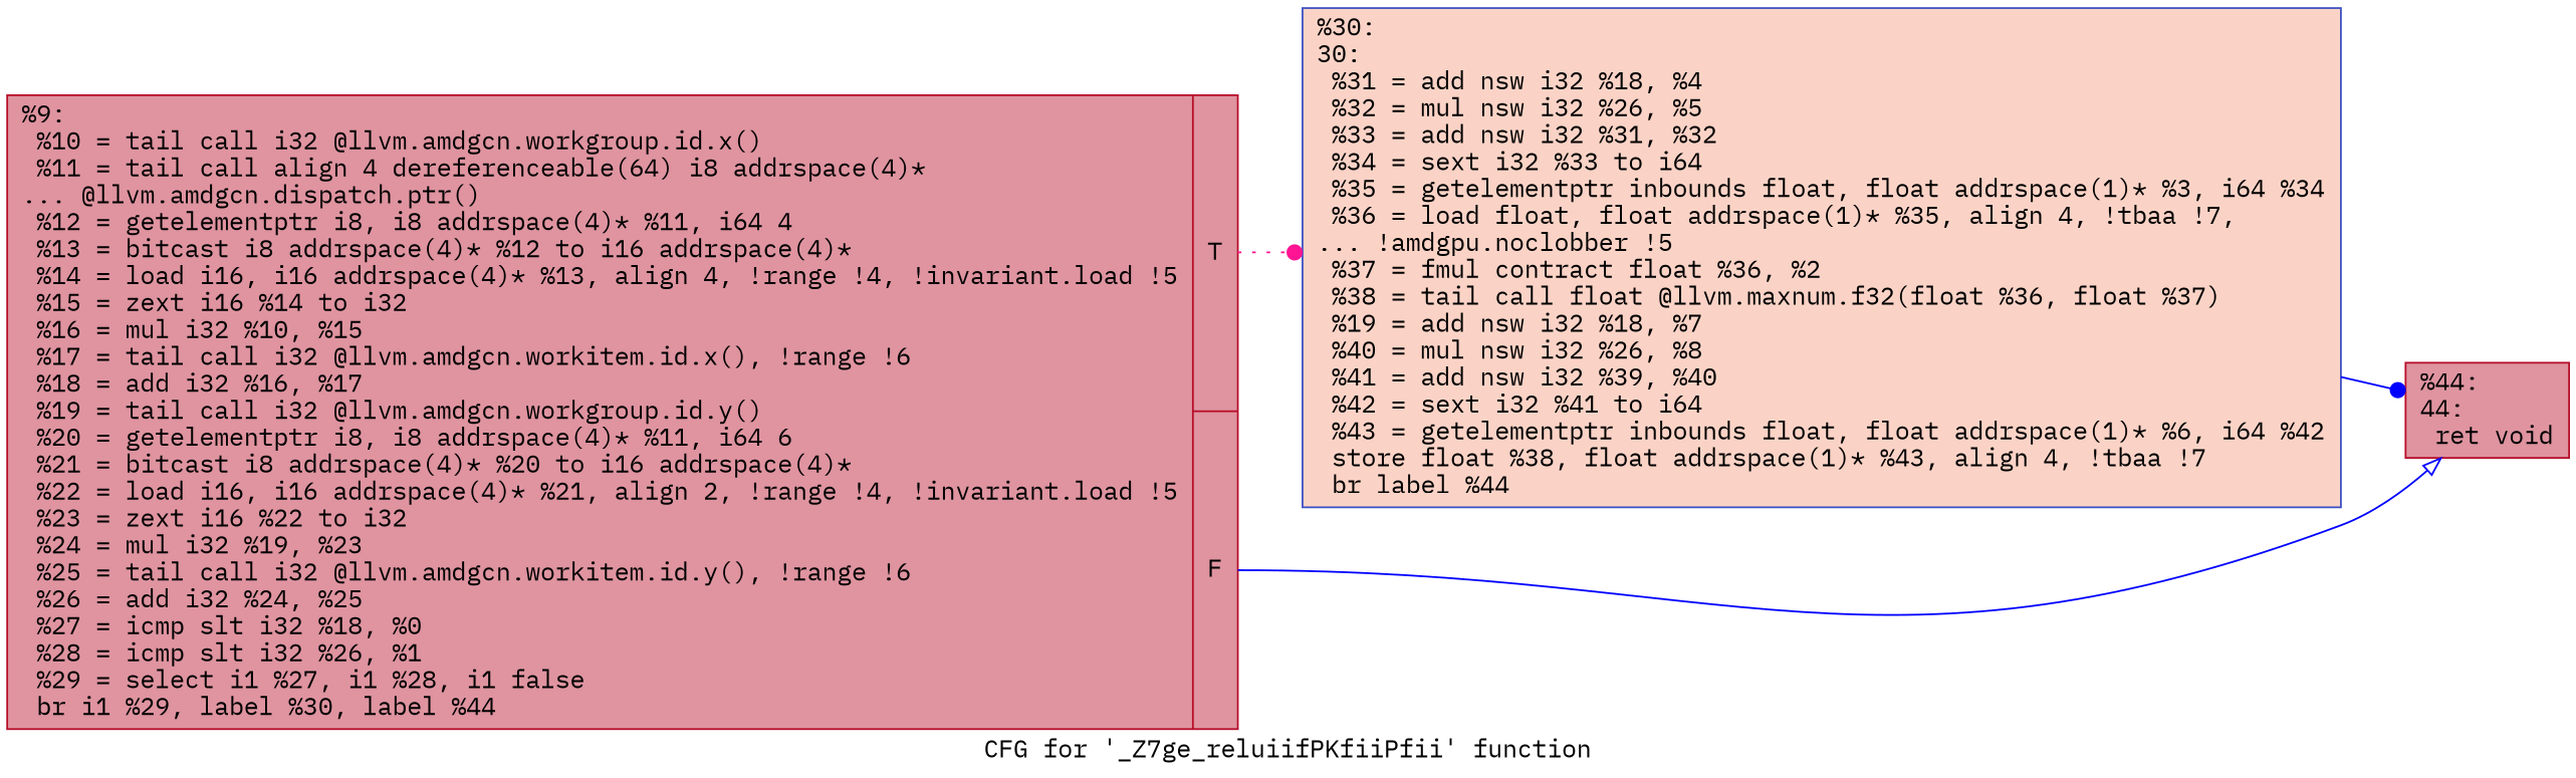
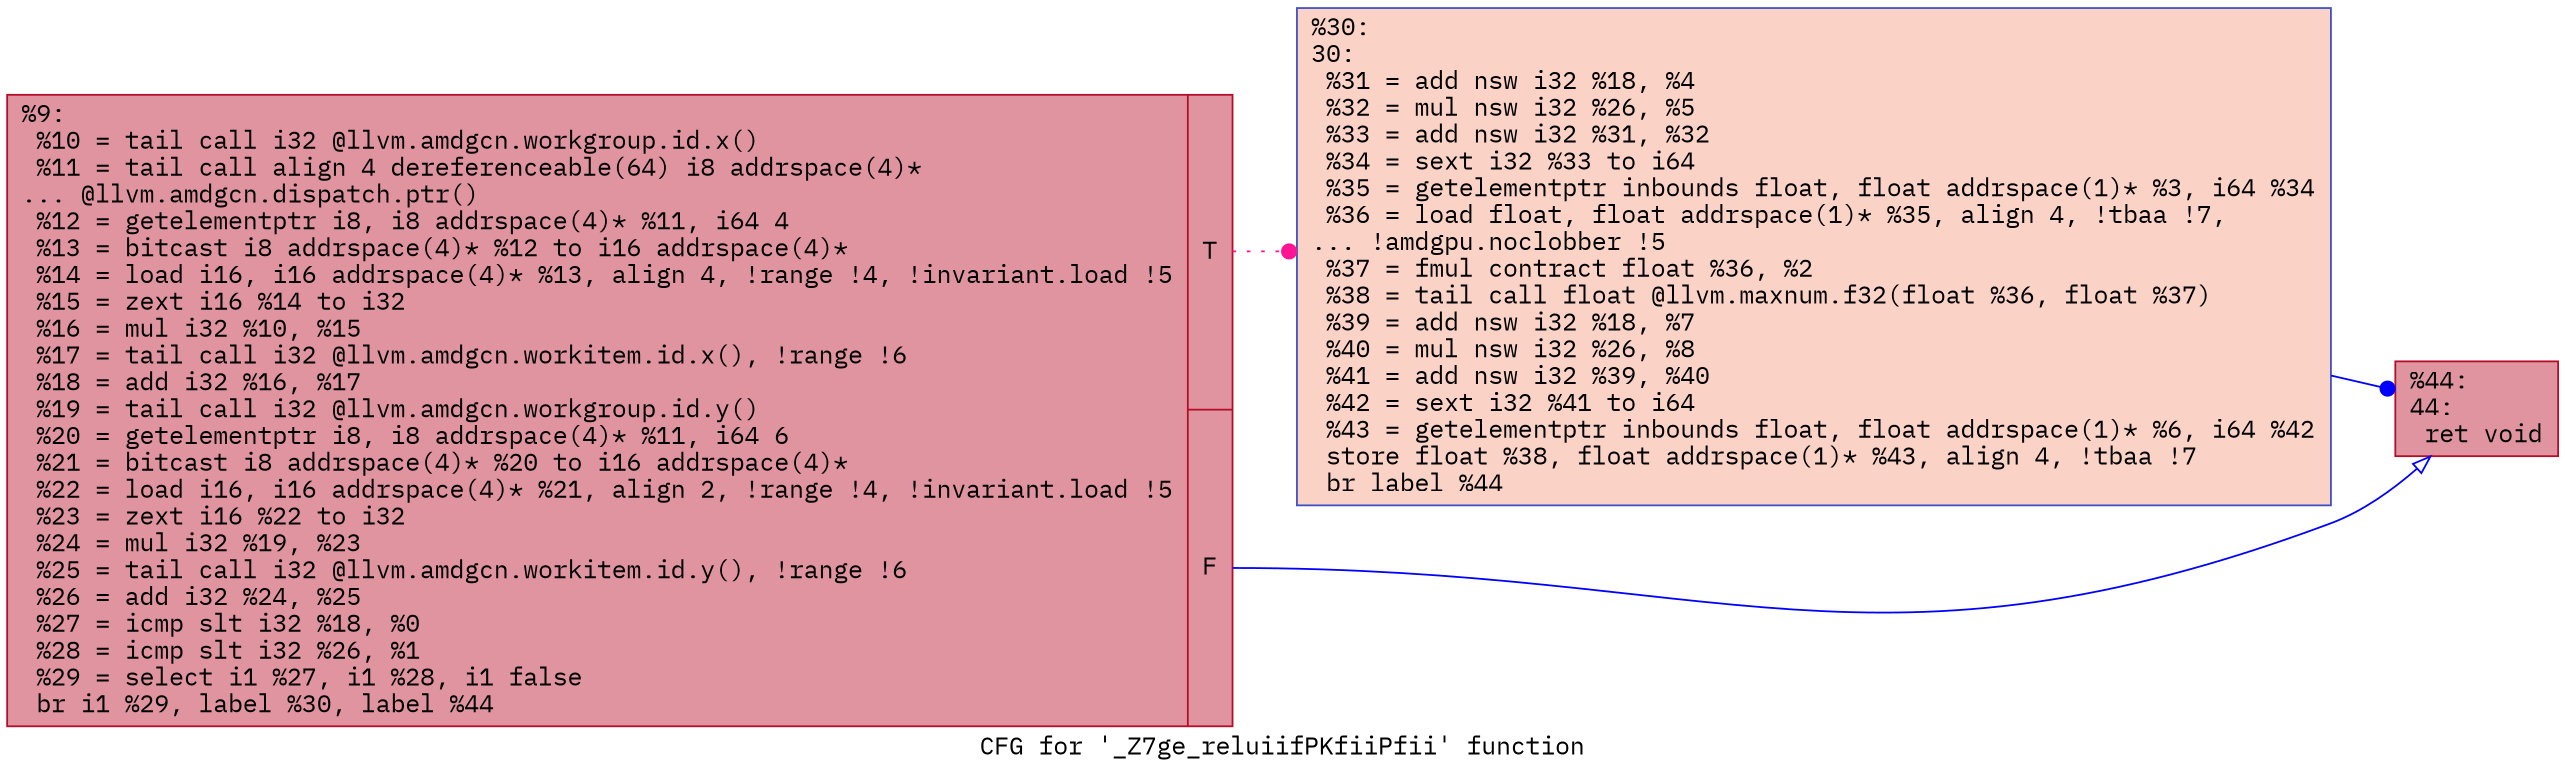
  digraph {
    label="CFG for '_Z7ge_reluiifPKfiiPfii' function"
    rankdir=LR
    fontname="IBM Plex Mono"
    node [color="#b70d28ff" fillcolor="#b70d2870" shape=record style=filled fontname="IBM Plex Mono"]
    edge [color=blue style=solid arrowhead=dot fontname="IBM Plex Mono"]
    n1 [label="{%9:\l  %10 = tail call i32 @llvm.amdgcn.workgroup.id.x()\l  %11 = tail call align 4 dereferenceable(64) i8 addrspace(4)*\l... @llvm.amdgcn.dispatch.ptr()\l  %12 = getelementptr i8, i8 addrspace(4)* %11, i64 4\l  %13 = bitcast i8 addrspace(4)* %12 to i16 addrspace(4)*\l  %14 = load i16, i16 addrspace(4)* %13, align 4, !range !4, !invariant.load !5\l  %15 = zext i16 %14 to i32\l  %16 = mul i32 %10, %15\l  %17 = tail call i32 @llvm.amdgcn.workitem.id.x(), !range !6\l  %18 = add i32 %16, %17\l  %19 = tail call i32 @llvm.amdgcn.workgroup.id.y()\l  %20 = getelementptr i8, i8 addrspace(4)* %11, i64 6\l  %21 = bitcast i8 addrspace(4)* %20 to i16 addrspace(4)*\l  %22 = load i16, i16 addrspace(4)* %21, align 2, !range !4, !invariant.load !5\l  %23 = zext i16 %22 to i32\l  %24 = mul i32 %19, %23\l  %25 = tail call i32 @llvm.amdgcn.workitem.id.y(), !range !6\l  %26 = add i32 %24, %25\l  %27 = icmp slt i32 %18, %0\l  %28 = icmp slt i32 %26, %1\l  %29 = select i1 %27, i1 %28, i1 false\l  br i1 %29, label %30, label %44\l|{<s0>T|<s1>F}}"]
-   n2 [color="#3d50c3ff" fillcolor="#f59c7d70" label="{%30:\l30:                                               \l  %31 = add nsw i32 %18, %4\l  %32 = mul nsw i32 %26, %5\l  %33 = add nsw i32 %31, %32\l  %34 = sext i32 %33 to i64\l  %35 = getelementptr inbounds float, float addrspace(1)* %3, i64 %34\l  %36 = load float, float addrspace(1)* %35, align 4, !tbaa !7,\l... !amdgpu.noclobber !5\l  %37 = fmul contract float %36, %2\l  %38 = tail call float @llvm.maxnum.f32(float %36, float %37)\l  %19 = add nsw i32 %18, %7\l  %40 = mul nsw i32 %26, %8\l  %41 = add nsw i32 %39, %40\l  %42 = sext i32 %41 to i64\l  %43 = getelementptr inbounds float, float addrspace(1)* %6, i64 %42\l  store float %38, float addrspace(1)* %43, align 4, !tbaa !7\l  br label %44\l}"]
+   n2 [color="#3d50c3ff" fillcolor="#f59c7d70" label="{%30:\l30:                                               \l  %31 = add nsw i32 %18, %4\l  %32 = mul nsw i32 %26, %5\l  %33 = add nsw i32 %31, %32\l  %34 = sext i32 %33 to i64\l  %35 = getelementptr inbounds float, float addrspace(1)* %3, i64 %34\l  %36 = load float, float addrspace(1)* %35, align 4, !tbaa !7,\l... !amdgpu.noclobber !5\l  %37 = fmul contract float %36, %2\l  %38 = tail call float @llvm.maxnum.f32(float %36, float %37)\l  %39 = add nsw i32 %18, %7\l  %40 = mul nsw i32 %26, %8\l  %41 = add nsw i32 %39, %40\l  %42 = sext i32 %41 to i64\l  %43 = getelementptr inbounds float, float addrspace(1)* %6, i64 %42\l  store float %38, float addrspace(1)* %43, align 4, !tbaa !7\l  br label %44\l}"]
    n3 [label="{%44:\l44:                                               \l  ret void\l}"]
    n1 -> n2 [tailport=s0 color=deeppink style=dotted]
    n1 -> n3 [tailport=s1 arrowhead=onormal]
    n2 -> n3
  }
